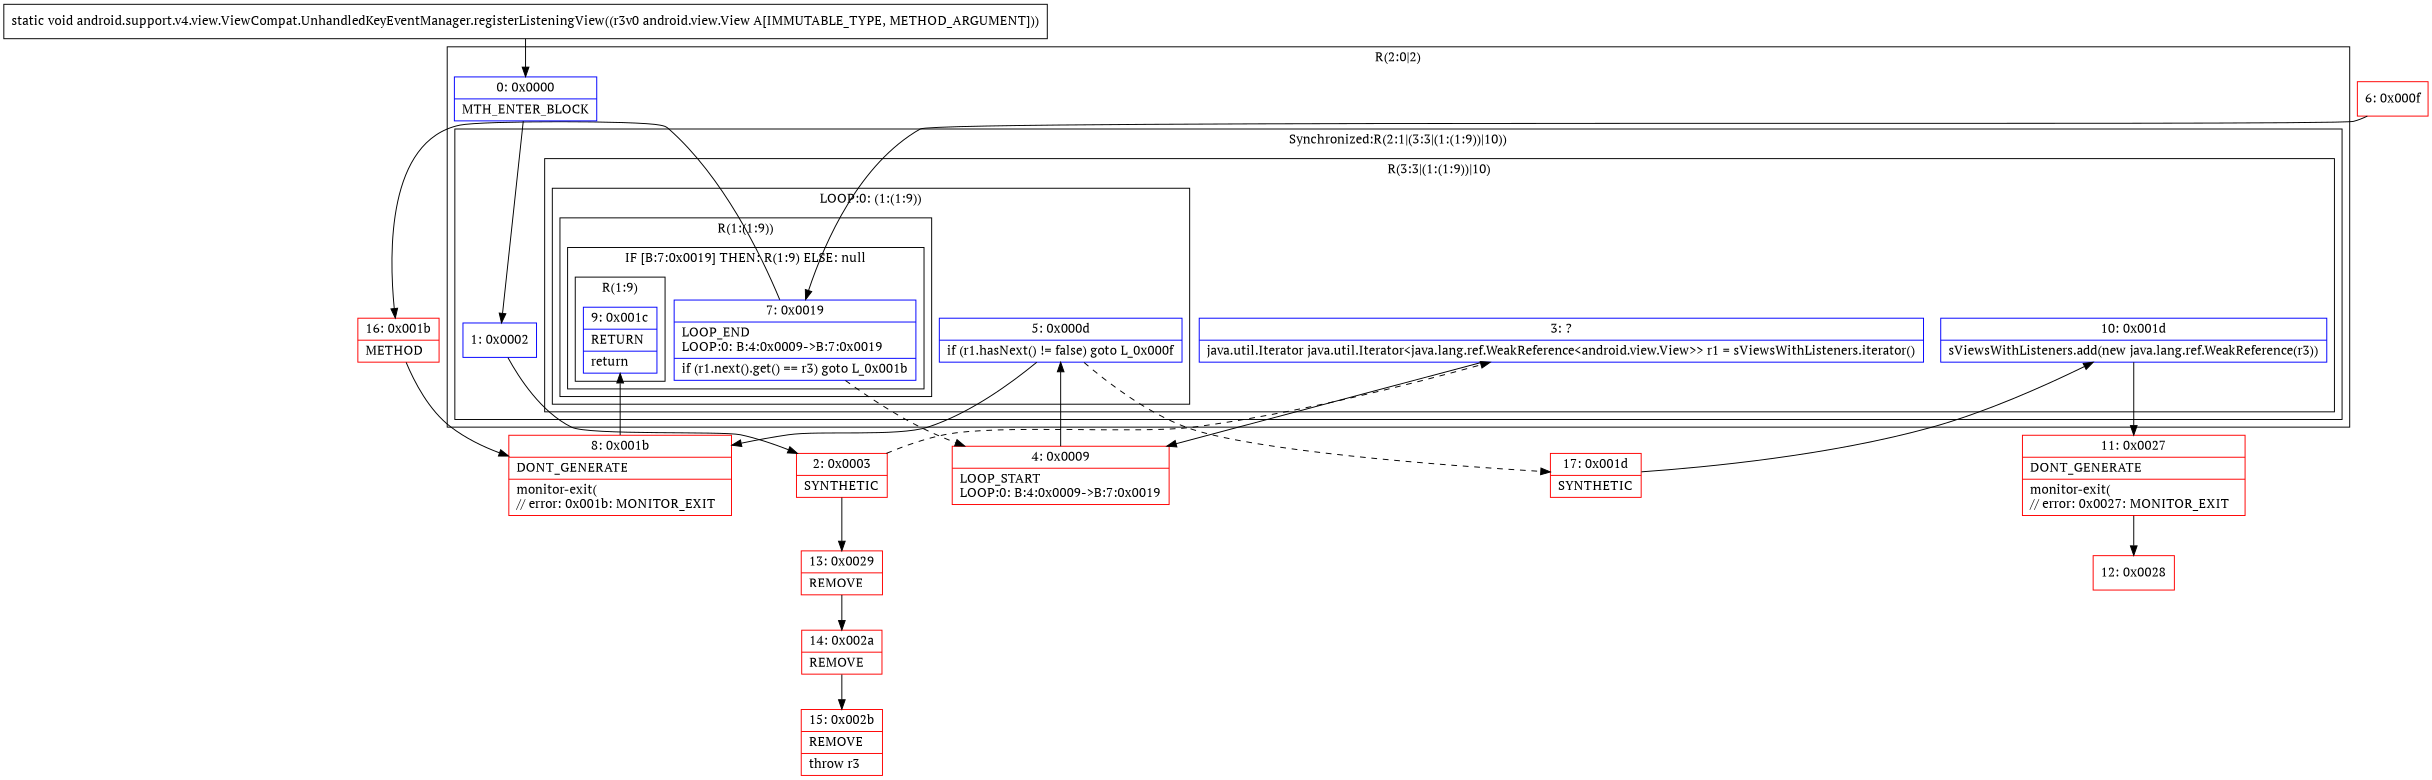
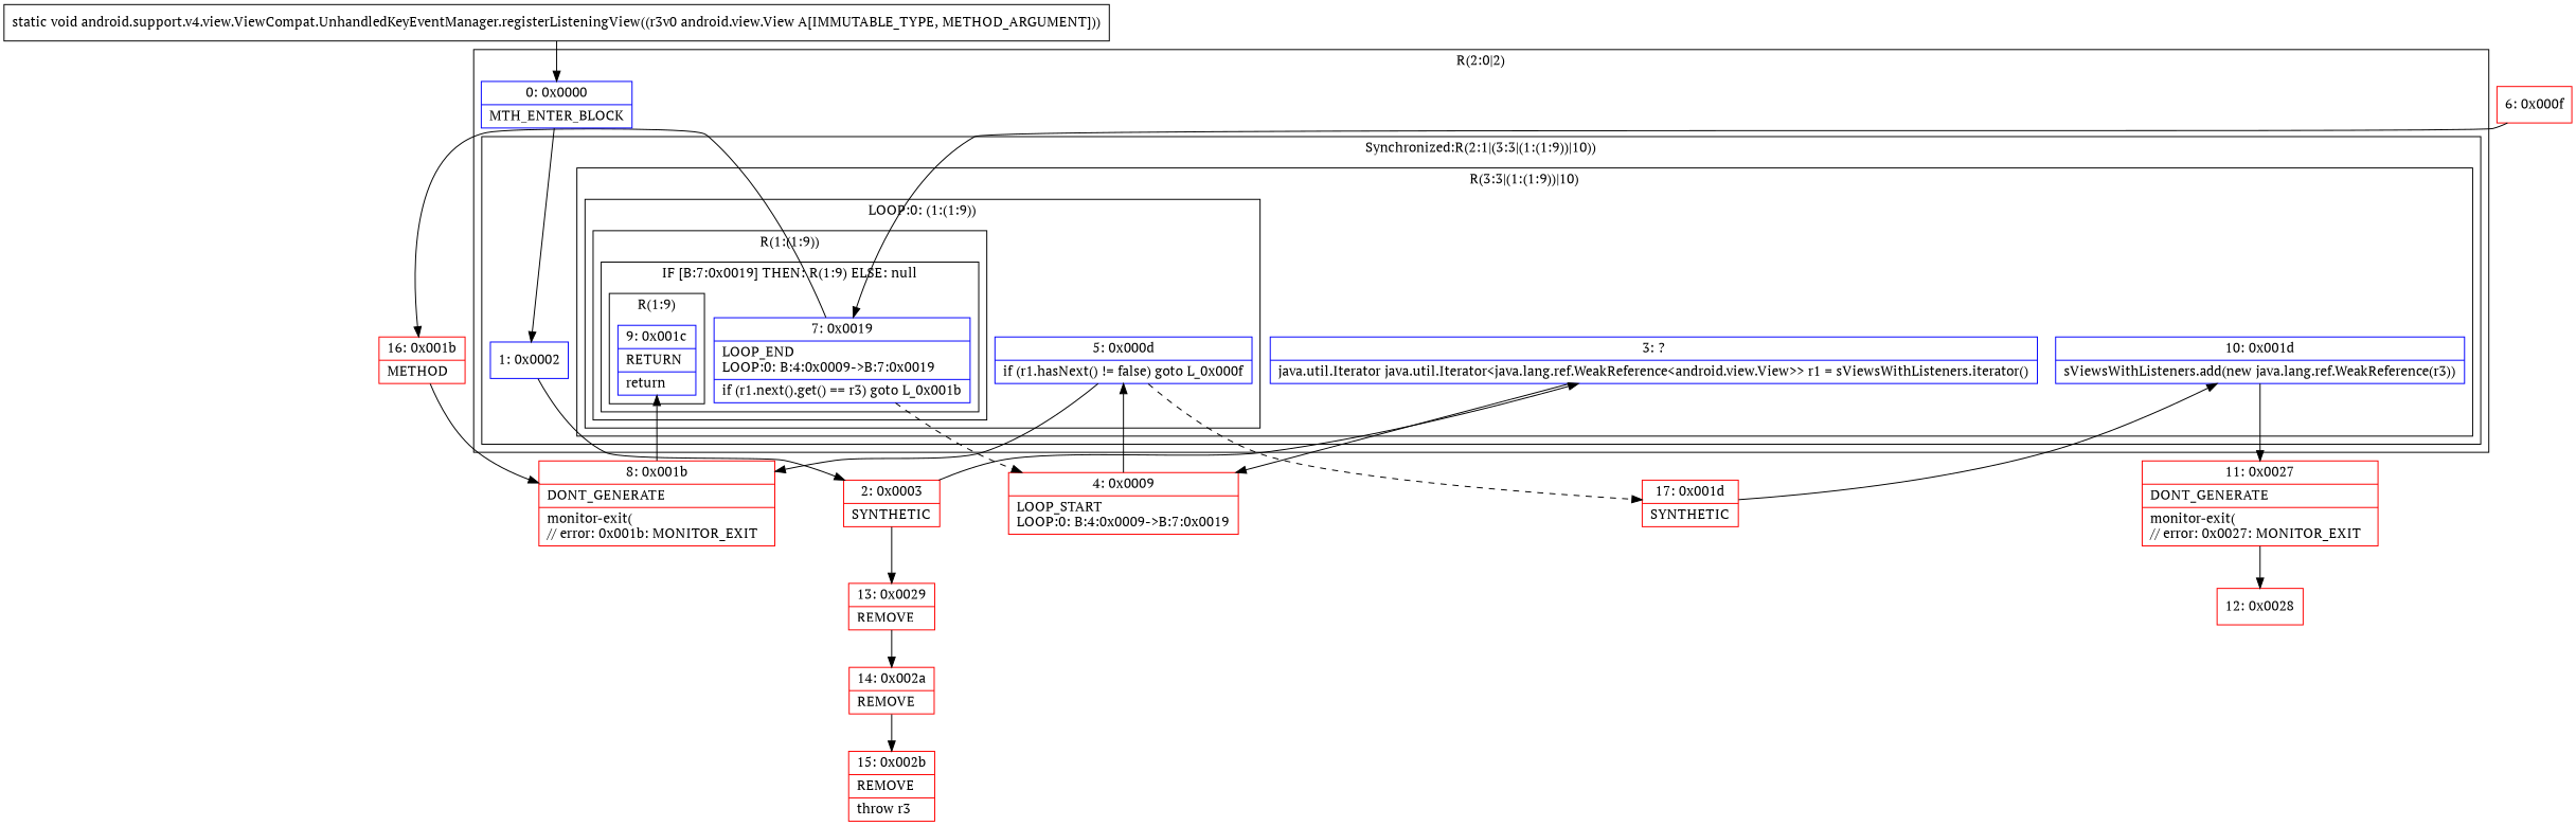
  digraph {
    fontname="PT Serif"
    node [color=red fontname="PT Serif" shape=record]
    edge [fontname="PT Serif"]
    n1 [color=blue label="{9\:\ 0x001c|RETURN\l|return\l}"]
    n2 [color=blue label="{7\:\ 0x0019|LOOP_END\lLOOP:0: B:4:0x0009\-\>B:7:0x0019\l|if (r1.next().get() == r3) goto L_0x001b\l}"]
    n3 [color=blue label="{5\:\ 0x000d|if (r1.hasNext() != false) goto L_0x000f\l}"]
    n4 [color=blue label="{3\:\ ?|java.util.Iterator java.util.Iterator\<java.lang.ref.WeakReference\<android.view.View\>\> r1 = sViewsWithListeners.iterator()\l}"]
    n5 [color=blue label="{10\:\ 0x001d|sViewsWithListeners.add(new java.lang.ref.WeakReference(r3))\l}"]
    n6 [color=blue label="{1\:\ 0x0002}"]
    n7 [color=blue label="{0\:\ 0x0000|MTH_ENTER_BLOCK\l}"]
    n8 [label="{4\:\ 0x0009|LOOP_START\lLOOP:0: B:4:0x0009\-\>B:7:0x0019\l}"]
    n9 [label="{16\:\ 0x001b|METHOD\l}"]
    n10 [label="{17\:\ 0x001d|SYNTHETIC\l}"]
    n11 [label="{8\:\ 0x001b|DONT_GENERATE\l|monitor\-exit(\l\/\/ error: 0x001b: MONITOR_EXIT  \l}"]
    n12 [label="{11\:\ 0x0027|DONT_GENERATE\l|monitor\-exit(\l\/\/ error: 0x0027: MONITOR_EXIT  \l}"]
    n13 [label="{2\:\ 0x0003|SYNTHETIC\l}"]
    n14 [label="{13\:\ 0x0029|REMOVE\l}"]
    n15 [label="{6\:\ 0x000f}"]
    n16 [label="{12\:\ 0x0028}"]
    n17 [label="{14\:\ 0x002a|REMOVE\l}"]
    n18 [label="{15\:\ 0x002b|REMOVE\l|throw r3\l}"]
    n19 [label="{static void android.support.v4.view.ViewCompat.UnhandledKeyEventManager.registerListeningView((r3v0 android.view.View A[IMMUTABLE_TYPE, METHOD_ARGUMENT])) }" color=""]
    subgraph cluster_1 {
      label="R(2:0|2)"
      n7
      subgraph cluster_2 {
        label="Synchronized:R(2:1|(3:3|(1:(1:9))|10))"
        n6
        subgraph cluster_3 {
          label="R(3:3|(1:(1:9))|10)"
          n4
          n5
          subgraph cluster_4 {
            label="LOOP:0: (1:(1:9))"
            n3
            subgraph cluster_5 {
              label="R(1:(1:9))"
              subgraph cluster_6 {
                label="IF [B:7:0x0019] THEN: R(1:9) ELSE: null"
                n2
                subgraph cluster_7 {
                  label="R(1:9)"
                  n1
                }
              }
            }
          }
        }
      }
    }
    n2 -> n8 [style=dashed]
    n2 -> n9
    n3 -> n10 [style=dashed]
    n3 -> n11
    n4 -> n8
    n5 -> n12
    n6 -> n13
    n7 -> n6
    n8 -> n3
    n9 -> n11
    n10 -> n5
    n11 -> n1
    n12 -> n16
-   n13 -> n4 [style=dashed]
+   n13 -> n4
    n13 -> n14
    n14 -> n17
    n15 -> n2
    n17 -> n18
    n19 -> n7
  }
